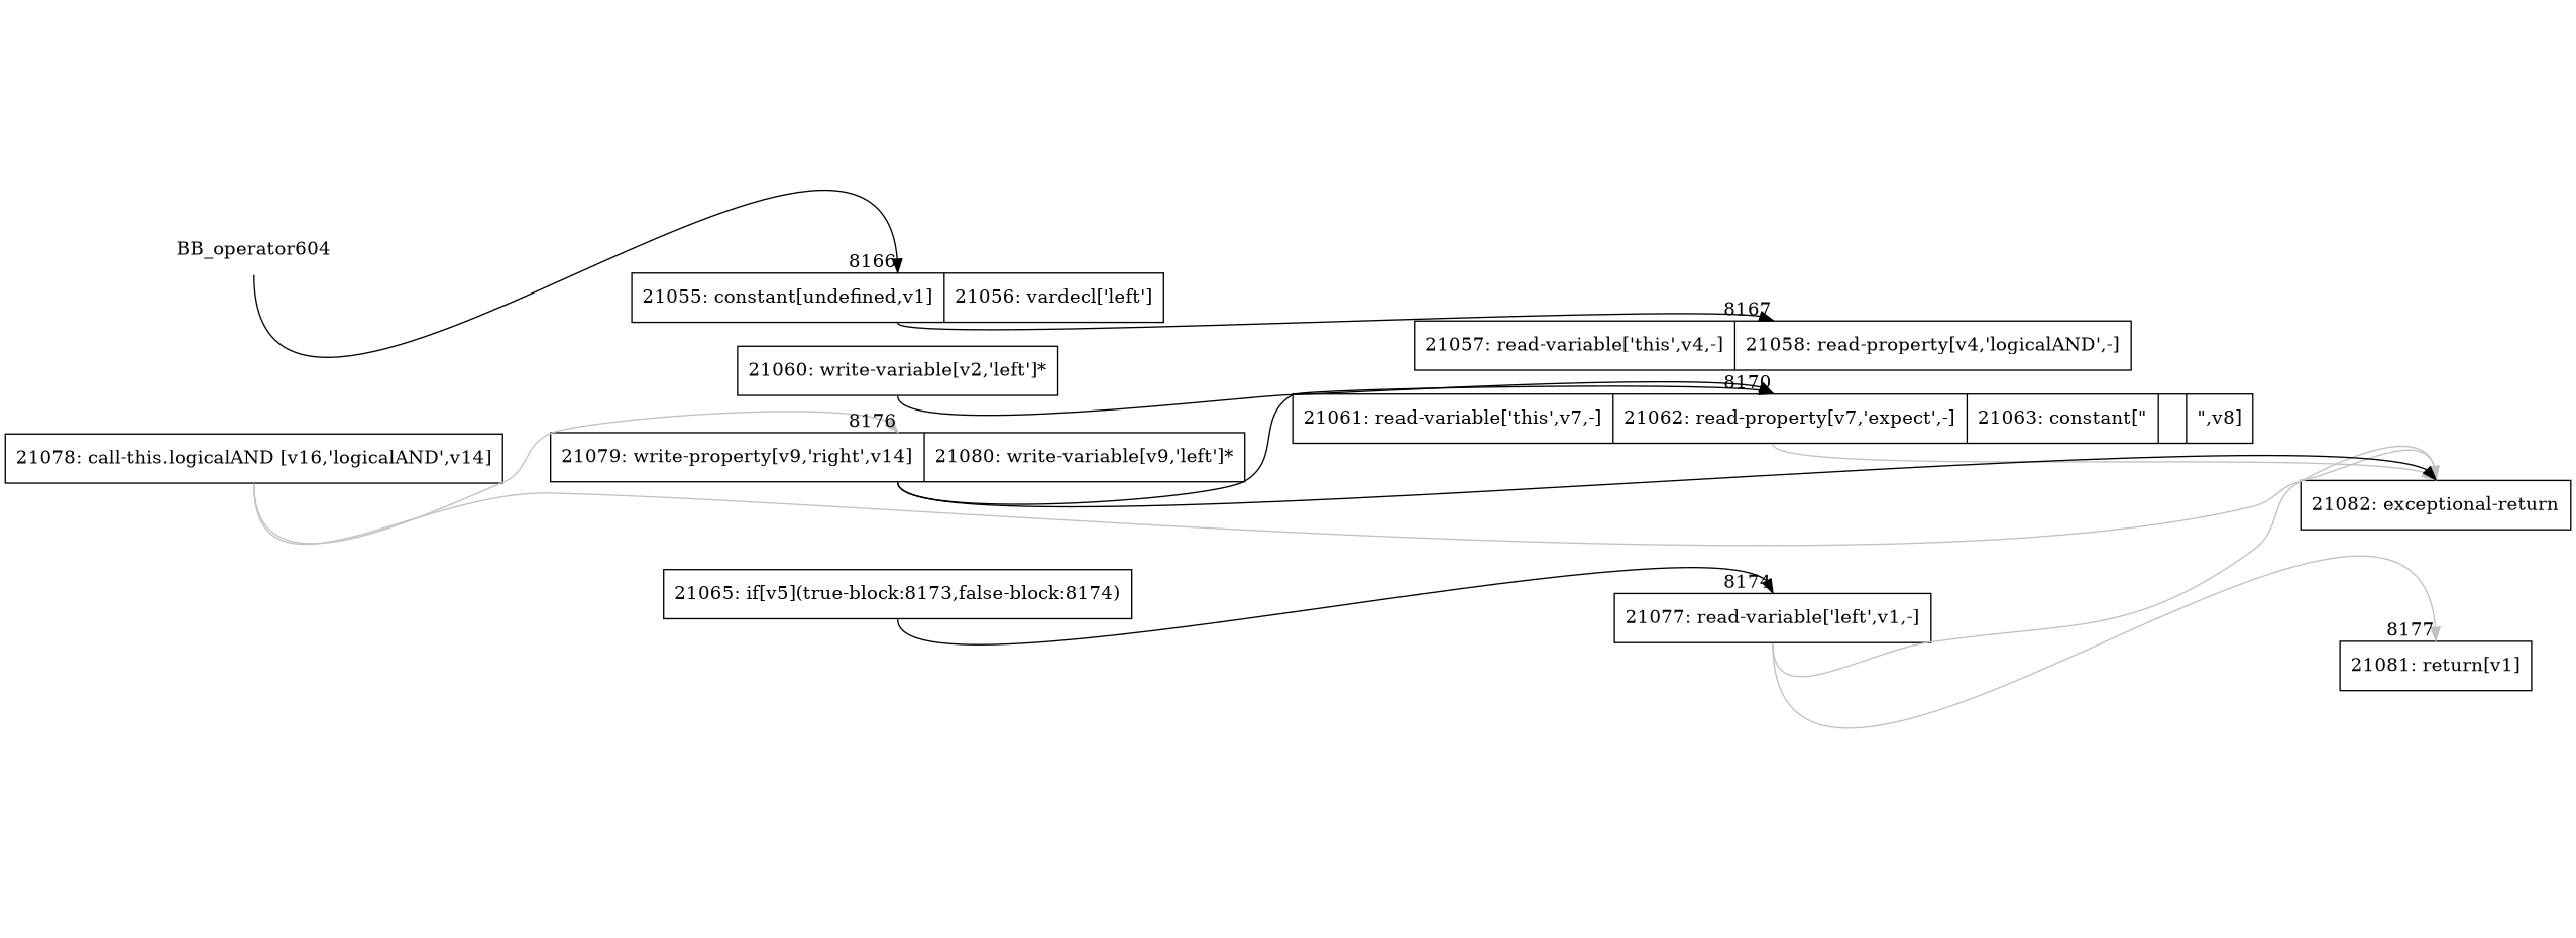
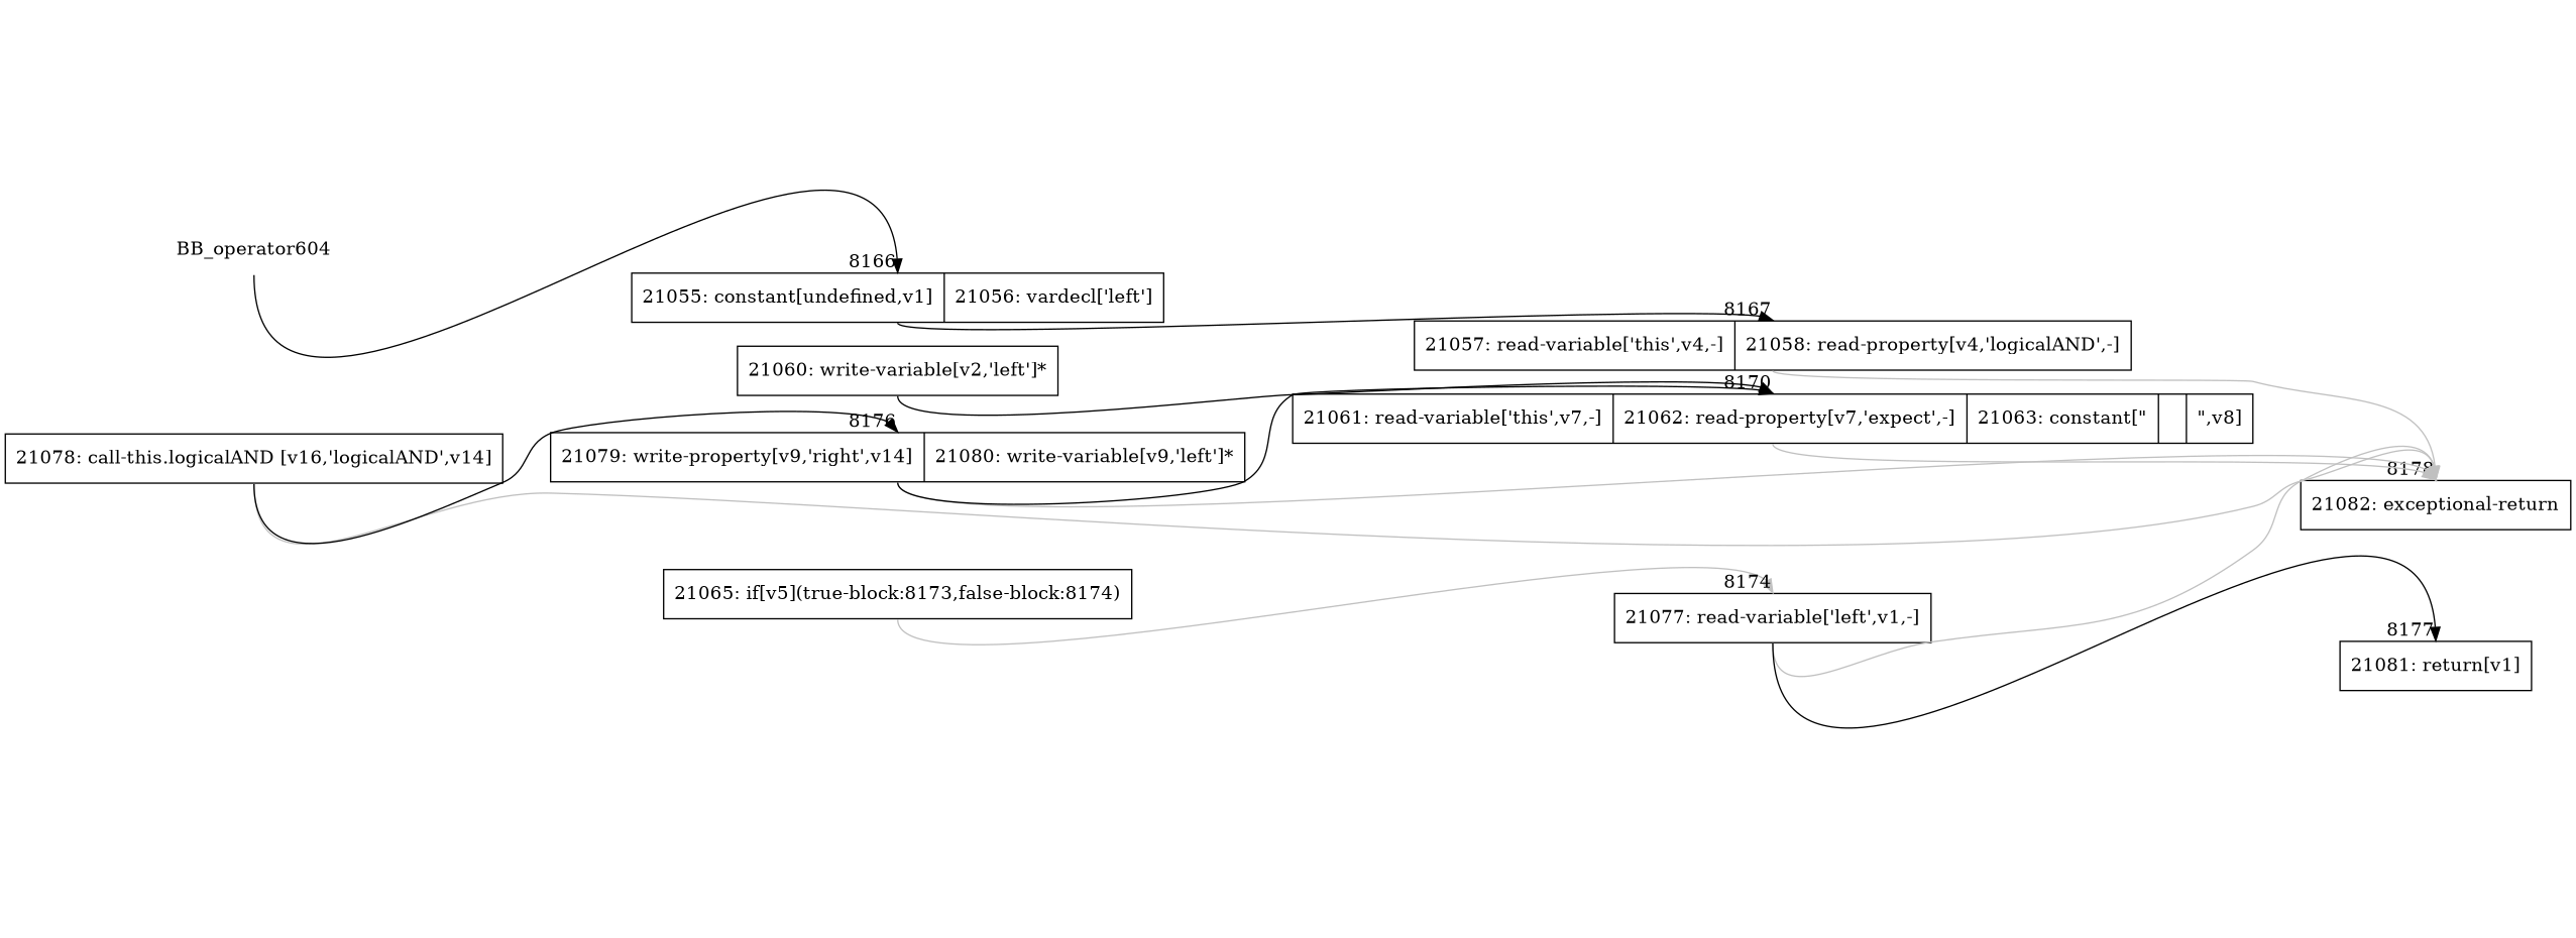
  digraph {
    rankdir=LR
    node [shape=record]
    edge [headport=n tailport=s]
    n1 [label=BB_operator604 shape=none]
    n2 [label="{21055: constant[undefined,v1]|21056: vardecl['left']}"]
    n3 [label="{21057: read-variable['this',v4,-]|21058: read-property[v4,'logicalAND',-]}"]
    n4 [label="{21082: exceptional-return}"]
    n5 [label="{21060: write-variable[v2,'left']*}"]
    n6 [label="{21061: read-variable['this',v7,-]|21062: read-property[v7,'expect',-]|21063: constant[\"||\",v8]}"]
    n7 [label="{21065: if[v5](true-block:8173,false-block:8174)}"]
    n8 [label="{21077: read-variable['left',v1,-]}"]
    n9 [label="{21081: return[v1]}"]
    n10 [label="{21078: call-this.logicalAND [v16,'logicalAND',v14]}"]
    n11 [label="{21079: write-property[v9,'right',v14]|21080: write-variable[v9,'left']*}"]
    n1 -> n2 [headlabel="    8166"]
    n2 -> n3 [headlabel="      8167"]
+   n3 -> n4 [color=gray headlabel="      8178"]
    n5 -> n6 [headlabel="      8170"]
    n6 -> n4 [color=gray]
-   n7 -> n8 [headlabel="      8174"]
+   n7 -> n8 [headlabel="      8174" color=gray]
    n8 -> n4 [color=gray]
-   n8 -> n9 [headlabel="      8177" color=gray]
+   n8 -> n9 [headlabel="      8177"]
    n10 -> n4 [color=gray]
-   n10 -> n11 [headlabel="      8176" color=gray]
-   n11 -> n4 [color=black]
+   n10 -> n11 [headlabel="      8176"]
+   n11 -> n4 [color=gray]
    n11 -> n6
  }
